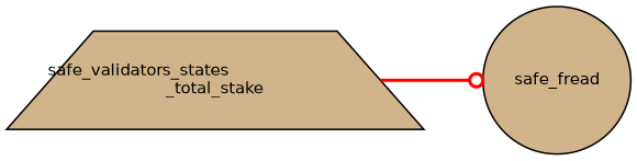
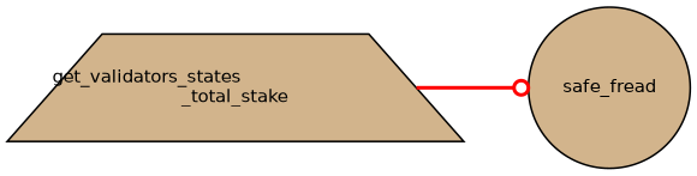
  digraph {
    rankdir=LR
    node [color=black fillcolor=tan fontname=Helvetica fontsize=10 style=filled]
-   n1 [fontcolor=black height=0.2 label="safe_validators_states\l_total_stake" shape=trapezium width=0.4]
+   n1 [fontcolor=black height=0.2 label="get_validators_states\l_total_stake" shape=trapezium width=0.4]
    n2 [height=0.2 label=safe_fread shape=circle width=0.4]
    n1 -> n2 [color=red fontname=Helvetica fontsize=10 labelfontname=Helvetica labelfontsize=10 style=bold arrowhead=odot]
  }
